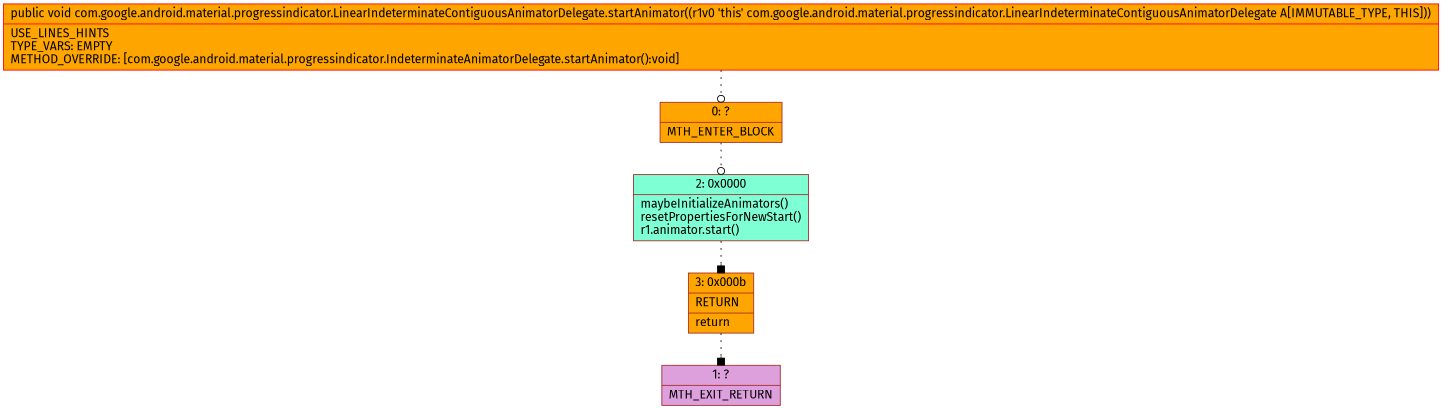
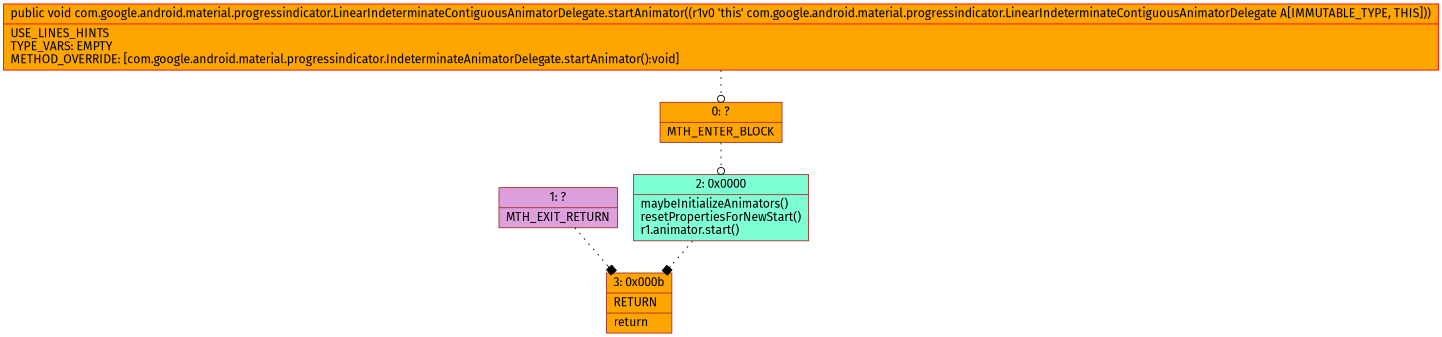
  digraph {
    fontname="Fira Sans"
    node [color=brown fillcolor=orange fontname="Fira Sans" shape=record style=filled]
    edge [arrowhead=odot fontname="Fira Sans" style=dotted]
    n1 [label="{0\:\ ?|MTH_ENTER_BLOCK\l}"]
    n2 [fillcolor=aquamarine label="{2\:\ 0x0000|maybeInitializeAnimators()\lresetPropertiesForNewStart()\lr1.animator.start()\l}"]
    n3 [label="{3\:\ 0x000b|RETURN\l|return\l}"]
    n4 [fillcolor=plum label="{1\:\ ?|MTH_EXIT_RETURN\l}"]
    n5 [color=red label="{public void com.google.android.material.progressindicator.LinearIndeterminateContiguousAnimatorDelegate.startAnimator((r1v0 'this' com.google.android.material.progressindicator.LinearIndeterminateContiguousAnimatorDelegate A[IMMUTABLE_TYPE, THIS]))  | USE_LINES_HINTS\lTYPE_VARS: EMPTY\lMETHOD_OVERRIDE: [com.google.android.material.progressindicator.IndeterminateAnimatorDelegate.startAnimator():void]\l}"]
    n1 -> n2
    n2 -> n3 [arrowhead=box]
-   n3 -> n4 [arrowhead=box]
+   n4 -> n3 [arrowhead=box]
    n5 -> n1
  }
